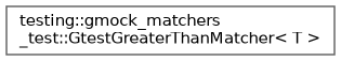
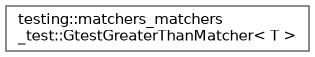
  digraph {
    rankdir=TB
-   n1 [color=grey40 fillcolor=white fontname=Helvetica fontsize=10 height=0.2 label="testing::gmock_matchers\l_test::GtestGreaterThanMatcher\< T \>" shape=box style=filled width=0.4]
+   n1 [color=grey40 fillcolor=white fontname=Helvetica fontsize=10 height=0.2 label="testing::matchers_matchers\l_test::GtestGreaterThanMatcher\< T \>" shape=box style=filled width=0.4]
  }
